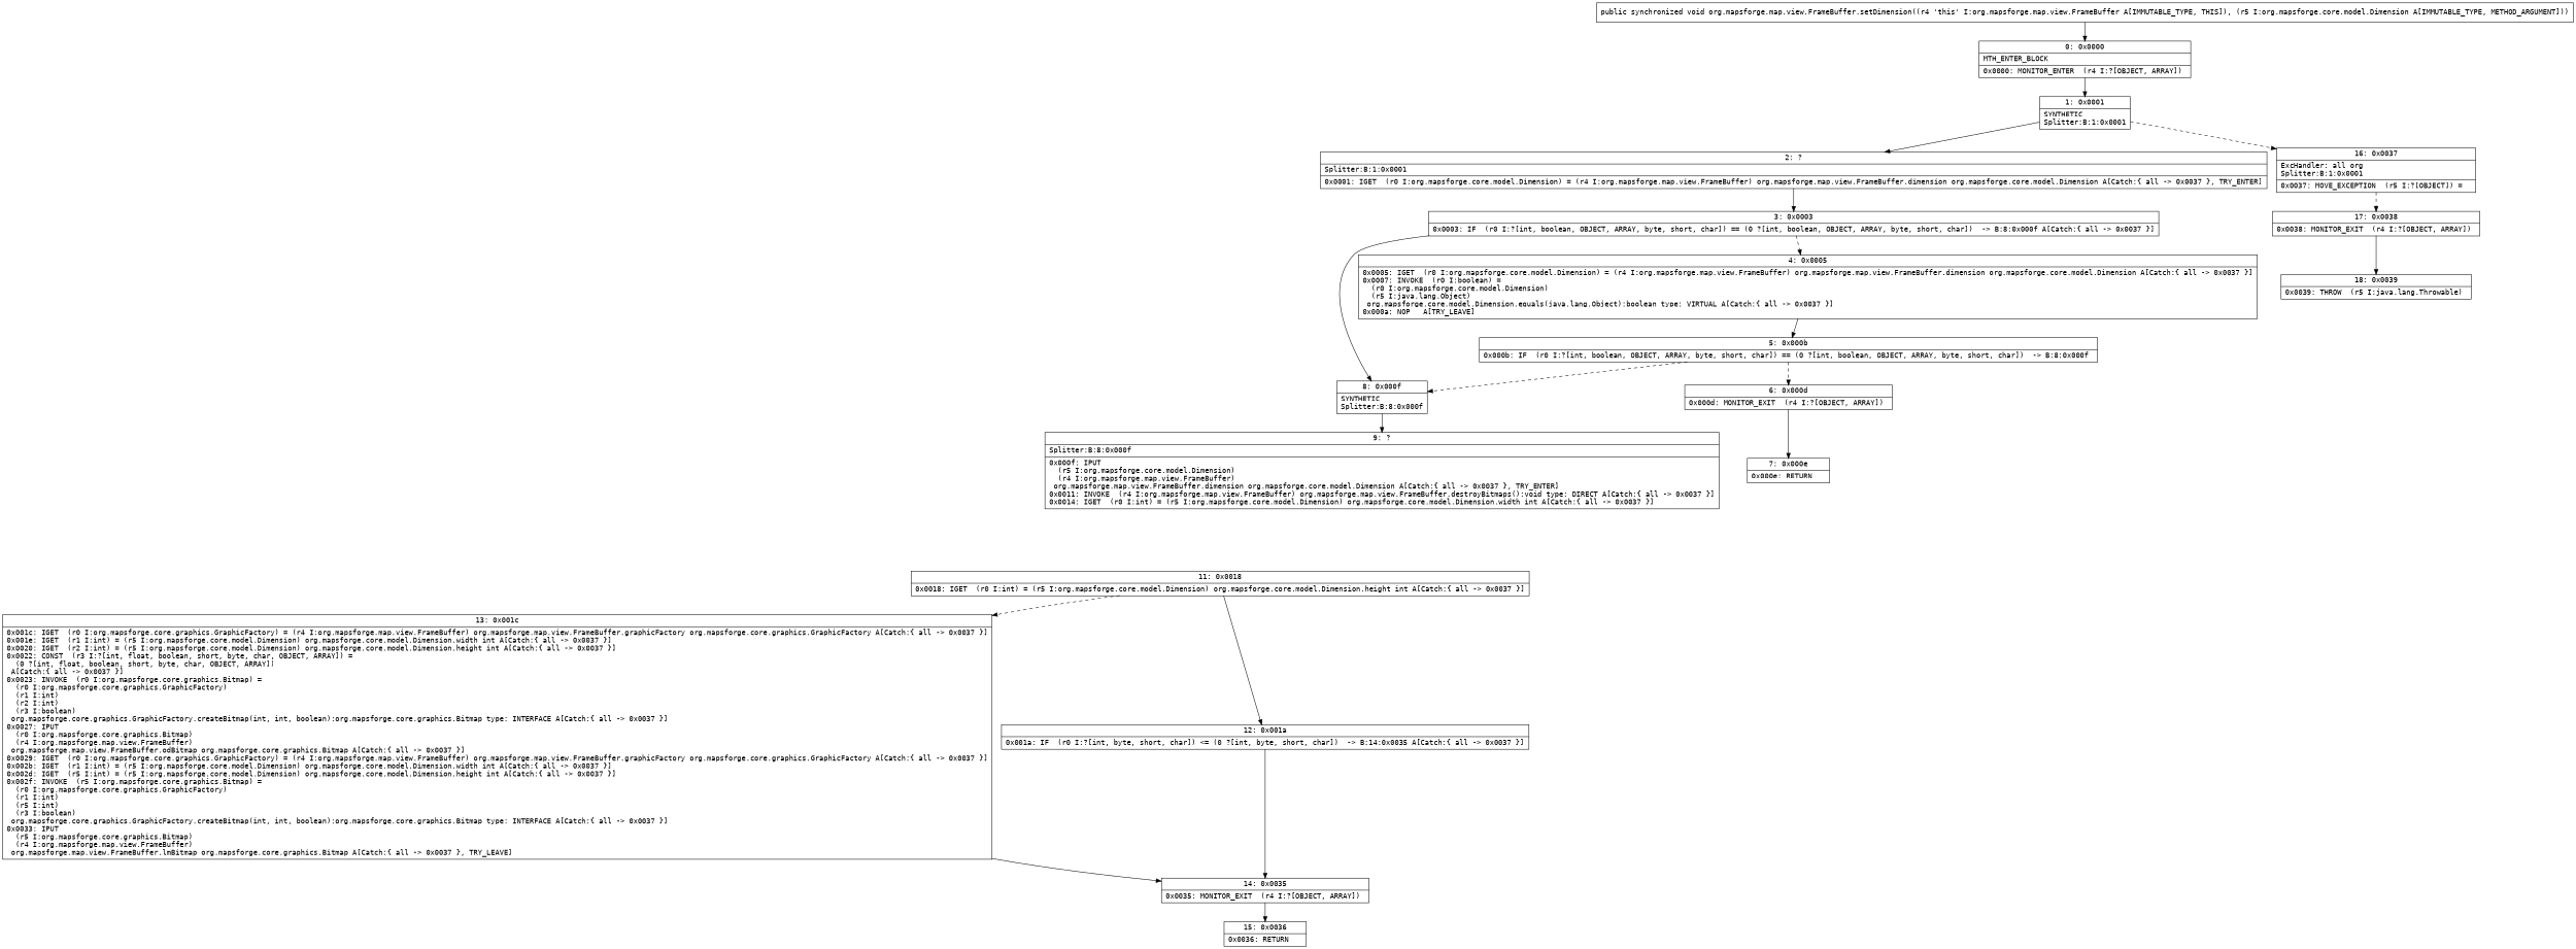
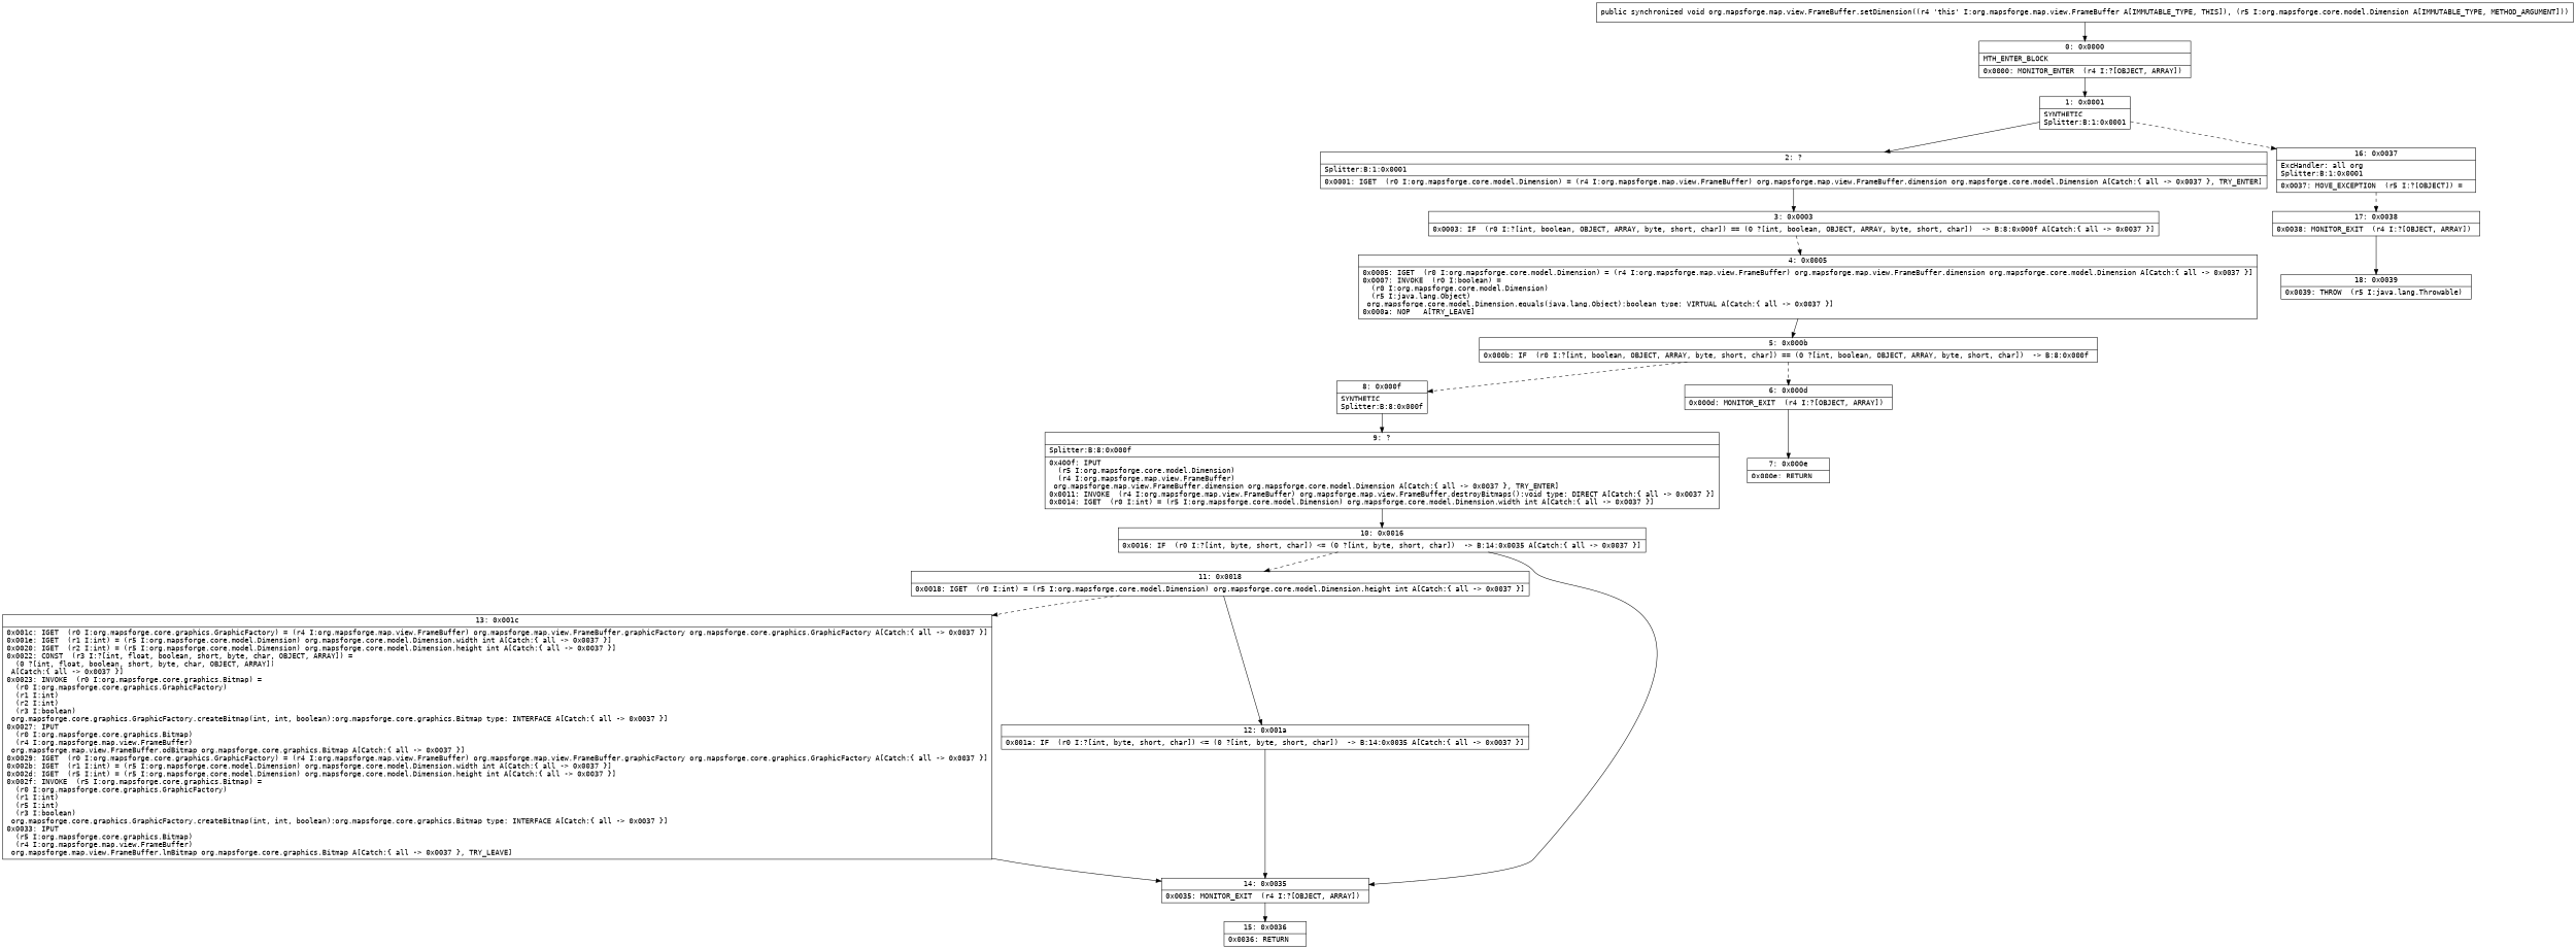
  digraph {
    fontname="DejaVu Sans Mono"
    node [fontname="DejaVu Sans Mono" shape=record]
    edge [fontname="DejaVu Sans Mono"]
    n1 [label="{0\:\ 0x0000|MTH_ENTER_BLOCK\l|0x0000: MONITOR_ENTER  (r4 I:?[OBJECT, ARRAY]) \l}"]
    n2 [label="{1\:\ 0x0001|SYNTHETIC\lSplitter:B:1:0x0001\l}"]
    n3 [label="{2\:\ ?|Splitter:B:1:0x0001\l|0x0001: IGET  (r0 I:org.mapsforge.core.model.Dimension) = (r4 I:org.mapsforge.map.view.FrameBuffer) org.mapsforge.map.view.FrameBuffer.dimension org.mapsforge.core.model.Dimension A[Catch:\{ all \-\> 0x0037 \}, TRY_ENTER]\l}"]
    n4 [label="{16\:\ 0x0037|ExcHandler: all org\lSplitter:B:1:0x0001\l|0x0037: MOVE_EXCEPTION  (r5 I:?[OBJECT]) =  \l}"]
    n5 [label="{3\:\ 0x0003|0x0003: IF  (r0 I:?[int, boolean, OBJECT, ARRAY, byte, short, char]) == (0 ?[int, boolean, OBJECT, ARRAY, byte, short, char])  \-\> B:8:0x000f A[Catch:\{ all \-\> 0x0037 \}]\l}"]
    n6 [label="{17\:\ 0x0038|0x0038: MONITOR_EXIT  (r4 I:?[OBJECT, ARRAY]) \l}"]
    n7 [label="{4\:\ 0x0005|0x0005: IGET  (r0 I:org.mapsforge.core.model.Dimension) = (r4 I:org.mapsforge.map.view.FrameBuffer) org.mapsforge.map.view.FrameBuffer.dimension org.mapsforge.core.model.Dimension A[Catch:\{ all \-\> 0x0037 \}]\l0x0007: INVOKE  (r0 I:boolean) = \l  (r0 I:org.mapsforge.core.model.Dimension)\l  (r5 I:java.lang.Object)\l org.mapsforge.core.model.Dimension.equals(java.lang.Object):boolean type: VIRTUAL A[Catch:\{ all \-\> 0x0037 \}]\l0x000a: NOP   A[TRY_LEAVE]\l}"]
    n8 [label="{8\:\ 0x000f|SYNTHETIC\lSplitter:B:8:0x000f\l}"]
    n9 [label="{5\:\ 0x000b|0x000b: IF  (r0 I:?[int, boolean, OBJECT, ARRAY, byte, short, char]) == (0 ?[int, boolean, OBJECT, ARRAY, byte, short, char])  \-\> B:8:0x000f \l}"]
-   n10 [label="{9\:\ ?|Splitter:B:8:0x000f\l|0x000f: IPUT  \l  (r5 I:org.mapsforge.core.model.Dimension)\l  (r4 I:org.mapsforge.map.view.FrameBuffer)\l org.mapsforge.map.view.FrameBuffer.dimension org.mapsforge.core.model.Dimension A[Catch:\{ all \-\> 0x0037 \}, TRY_ENTER]\l0x0011: INVOKE  (r4 I:org.mapsforge.map.view.FrameBuffer) org.mapsforge.map.view.FrameBuffer.destroyBitmaps():void type: DIRECT A[Catch:\{ all \-\> 0x0037 \}]\l0x0014: IGET  (r0 I:int) = (r5 I:org.mapsforge.core.model.Dimension) org.mapsforge.core.model.Dimension.width int A[Catch:\{ all \-\> 0x0037 \}]\l}"]
+   n10 [label="{9\:\ ?|Splitter:B:8:0x000f\l|0x400f: IPUT  \l  (r5 I:org.mapsforge.core.model.Dimension)\l  (r4 I:org.mapsforge.map.view.FrameBuffer)\l org.mapsforge.map.view.FrameBuffer.dimension org.mapsforge.core.model.Dimension A[Catch:\{ all \-\> 0x0037 \}, TRY_ENTER]\l0x0011: INVOKE  (r4 I:org.mapsforge.map.view.FrameBuffer) org.mapsforge.map.view.FrameBuffer.destroyBitmaps():void type: DIRECT A[Catch:\{ all \-\> 0x0037 \}]\l0x0014: IGET  (r0 I:int) = (r5 I:org.mapsforge.core.model.Dimension) org.mapsforge.core.model.Dimension.width int A[Catch:\{ all \-\> 0x0037 \}]\l}"]
    n11 [label="{6\:\ 0x000d|0x000d: MONITOR_EXIT  (r4 I:?[OBJECT, ARRAY]) \l}"]
    n12 [label="{7\:\ 0x000e|0x000e: RETURN   \l}"]
+   n13 [label="{10\:\ 0x0016|0x0016: IF  (r0 I:?[int, byte, short, char]) \<= (0 ?[int, byte, short, char])  \-\> B:14:0x0035 A[Catch:\{ all \-\> 0x0037 \}]\l}"]
    n14 [label="{11\:\ 0x0018|0x0018: IGET  (r0 I:int) = (r5 I:org.mapsforge.core.model.Dimension) org.mapsforge.core.model.Dimension.height int A[Catch:\{ all \-\> 0x0037 \}]\l}"]
    n15 [label="{14\:\ 0x0035|0x0035: MONITOR_EXIT  (r4 I:?[OBJECT, ARRAY]) \l}"]
    n16 [label="{12\:\ 0x001a|0x001a: IF  (r0 I:?[int, byte, short, char]) \<= (0 ?[int, byte, short, char])  \-\> B:14:0x0035 A[Catch:\{ all \-\> 0x0037 \}]\l}"]
    n17 [label="{13\:\ 0x001c|0x001c: IGET  (r0 I:org.mapsforge.core.graphics.GraphicFactory) = (r4 I:org.mapsforge.map.view.FrameBuffer) org.mapsforge.map.view.FrameBuffer.graphicFactory org.mapsforge.core.graphics.GraphicFactory A[Catch:\{ all \-\> 0x0037 \}]\l0x001e: IGET  (r1 I:int) = (r5 I:org.mapsforge.core.model.Dimension) org.mapsforge.core.model.Dimension.width int A[Catch:\{ all \-\> 0x0037 \}]\l0x0020: IGET  (r2 I:int) = (r5 I:org.mapsforge.core.model.Dimension) org.mapsforge.core.model.Dimension.height int A[Catch:\{ all \-\> 0x0037 \}]\l0x0022: CONST  (r3 I:?[int, float, boolean, short, byte, char, OBJECT, ARRAY]) = \l  (0 ?[int, float, boolean, short, byte, char, OBJECT, ARRAY])\l A[Catch:\{ all \-\> 0x0037 \}]\l0x0023: INVOKE  (r0 I:org.mapsforge.core.graphics.Bitmap) = \l  (r0 I:org.mapsforge.core.graphics.GraphicFactory)\l  (r1 I:int)\l  (r2 I:int)\l  (r3 I:boolean)\l org.mapsforge.core.graphics.GraphicFactory.createBitmap(int, int, boolean):org.mapsforge.core.graphics.Bitmap type: INTERFACE A[Catch:\{ all \-\> 0x0037 \}]\l0x0027: IPUT  \l  (r0 I:org.mapsforge.core.graphics.Bitmap)\l  (r4 I:org.mapsforge.map.view.FrameBuffer)\l org.mapsforge.map.view.FrameBuffer.odBitmap org.mapsforge.core.graphics.Bitmap A[Catch:\{ all \-\> 0x0037 \}]\l0x0029: IGET  (r0 I:org.mapsforge.core.graphics.GraphicFactory) = (r4 I:org.mapsforge.map.view.FrameBuffer) org.mapsforge.map.view.FrameBuffer.graphicFactory org.mapsforge.core.graphics.GraphicFactory A[Catch:\{ all \-\> 0x0037 \}]\l0x002b: IGET  (r1 I:int) = (r5 I:org.mapsforge.core.model.Dimension) org.mapsforge.core.model.Dimension.width int A[Catch:\{ all \-\> 0x0037 \}]\l0x002d: IGET  (r5 I:int) = (r5 I:org.mapsforge.core.model.Dimension) org.mapsforge.core.model.Dimension.height int A[Catch:\{ all \-\> 0x0037 \}]\l0x002f: INVOKE  (r5 I:org.mapsforge.core.graphics.Bitmap) = \l  (r0 I:org.mapsforge.core.graphics.GraphicFactory)\l  (r1 I:int)\l  (r5 I:int)\l  (r3 I:boolean)\l org.mapsforge.core.graphics.GraphicFactory.createBitmap(int, int, boolean):org.mapsforge.core.graphics.Bitmap type: INTERFACE A[Catch:\{ all \-\> 0x0037 \}]\l0x0033: IPUT  \l  (r5 I:org.mapsforge.core.graphics.Bitmap)\l  (r4 I:org.mapsforge.map.view.FrameBuffer)\l org.mapsforge.map.view.FrameBuffer.lmBitmap org.mapsforge.core.graphics.Bitmap A[Catch:\{ all \-\> 0x0037 \}, TRY_LEAVE]\l}"]
    n18 [label="{15\:\ 0x0036|0x0036: RETURN   \l}"]
    n19 [label="{18\:\ 0x0039|0x0039: THROW  (r5 I:java.lang.Throwable) \l}"]
    n20 [label="{public synchronized void org.mapsforge.map.view.FrameBuffer.setDimension((r4 'this' I:org.mapsforge.map.view.FrameBuffer A[IMMUTABLE_TYPE, THIS]), (r5 I:org.mapsforge.core.model.Dimension A[IMMUTABLE_TYPE, METHOD_ARGUMENT])) }"]
    n1 -> n2
    n2 -> n3
    n2 -> n4 [style=dashed]
    n3 -> n5
    n4 -> n6 [style=dashed]
    n5 -> n7 [style=dashed]
-   n5 -> n8
    n6 -> n19
    n7 -> n9
    n8 -> n10
    n9 -> n8 [style=dashed]
    n9 -> n11 [style=dashed]
+   n10 -> n13
    n11 -> n12
+   n13 -> n14 [style=dashed]
+   n13 -> n15
    n14 -> n16
    n14 -> n17 [style=dashed]
    n15 -> n18
    n16 -> n15
    n17 -> n15
    n20 -> n1
  }
